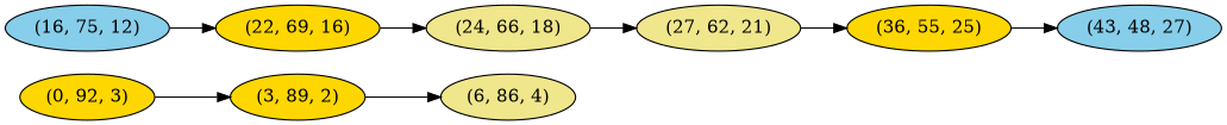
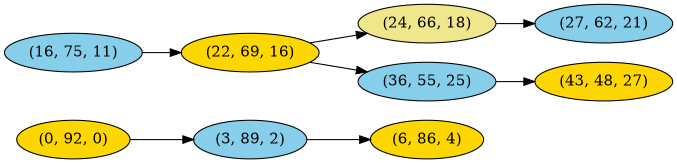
  digraph {
    rankdir=LR
    node [fillcolor=gold style=filled]
-   "(0, 92, 0)" [label="(0, 92, 3)"]
-   "(3, 89, 2)"
-   "(6, 86, 4)" [fillcolor=khaki]
-   "(16, 75, 11)" [fillcolor=skyblue label="(16, 75, 12)"]
+   "(0, 92, 0)"
+   "(3, 89, 2)" [fillcolor=skyblue]
+   "(6, 86, 4)"
+   "(16, 75, 11)" [fillcolor=skyblue]
    "(22, 69, 16)"
    "(24, 66, 18)" [fillcolor=khaki]
-   "(27, 62, 21)" [fillcolor=khaki]
-   "(36, 55, 25)"
-   "(43, 48, 27)" [fillcolor=skyblue]
+   "(27, 62, 21)" [fillcolor=skyblue]
+   "(36, 55, 25)" [fillcolor=skyblue]
+   "(43, 48, 27)"
    "(0, 92, 0)" -> "(3, 89, 2)"
    "(3, 89, 2)" -> "(6, 86, 4)"
    "(16, 75, 11)" -> "(22, 69, 16)"
    "(22, 69, 16)" -> "(24, 66, 18)"
    "(24, 66, 18)" -> "(27, 62, 21)"
-   "(27, 62, 21)" -> "(36, 55, 25)"
+   "(22, 69, 16)" -> "(36, 55, 25)"
    "(36, 55, 25)" -> "(43, 48, 27)"
  }
